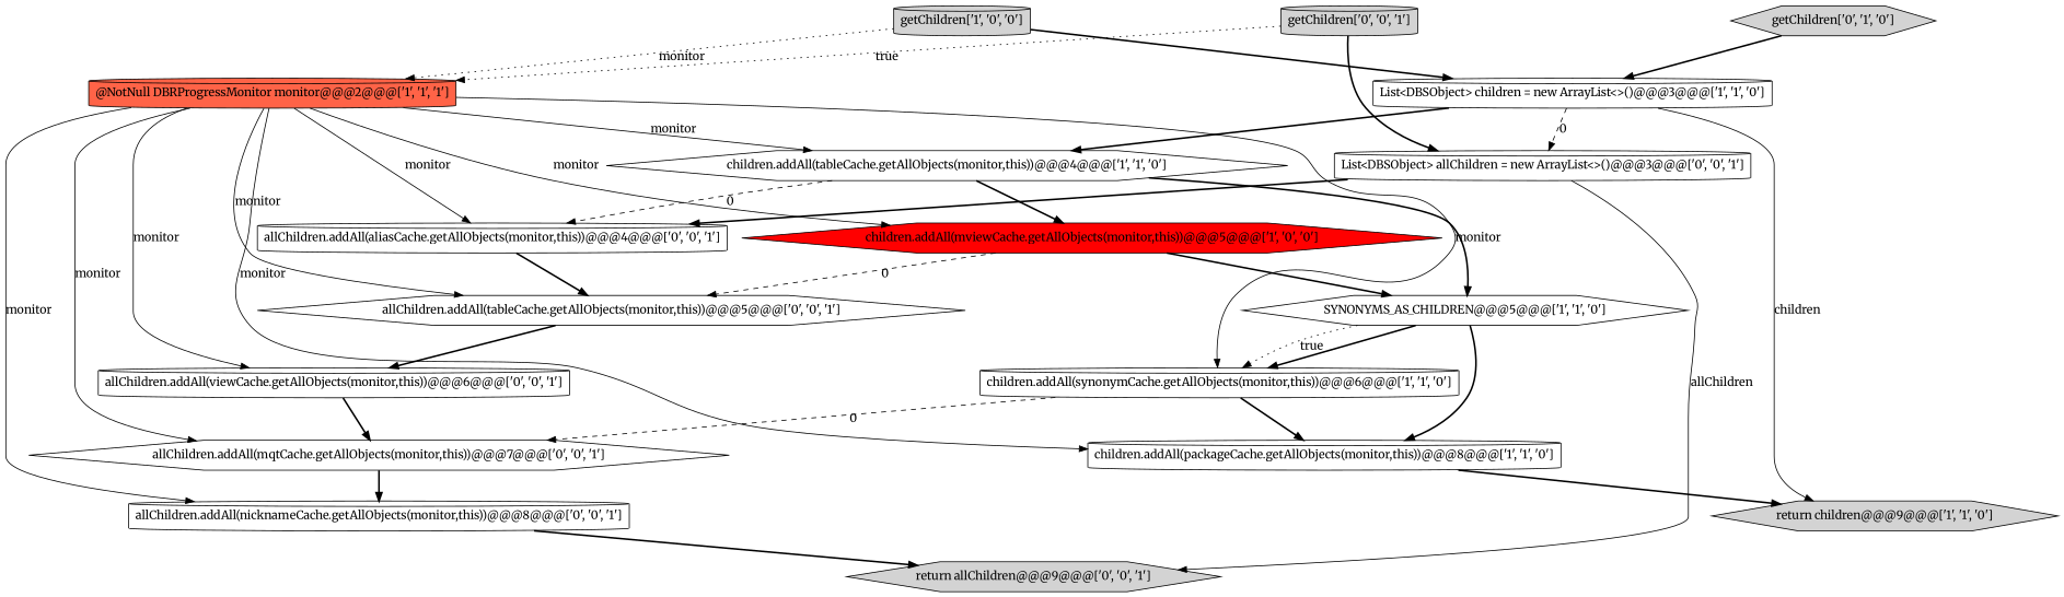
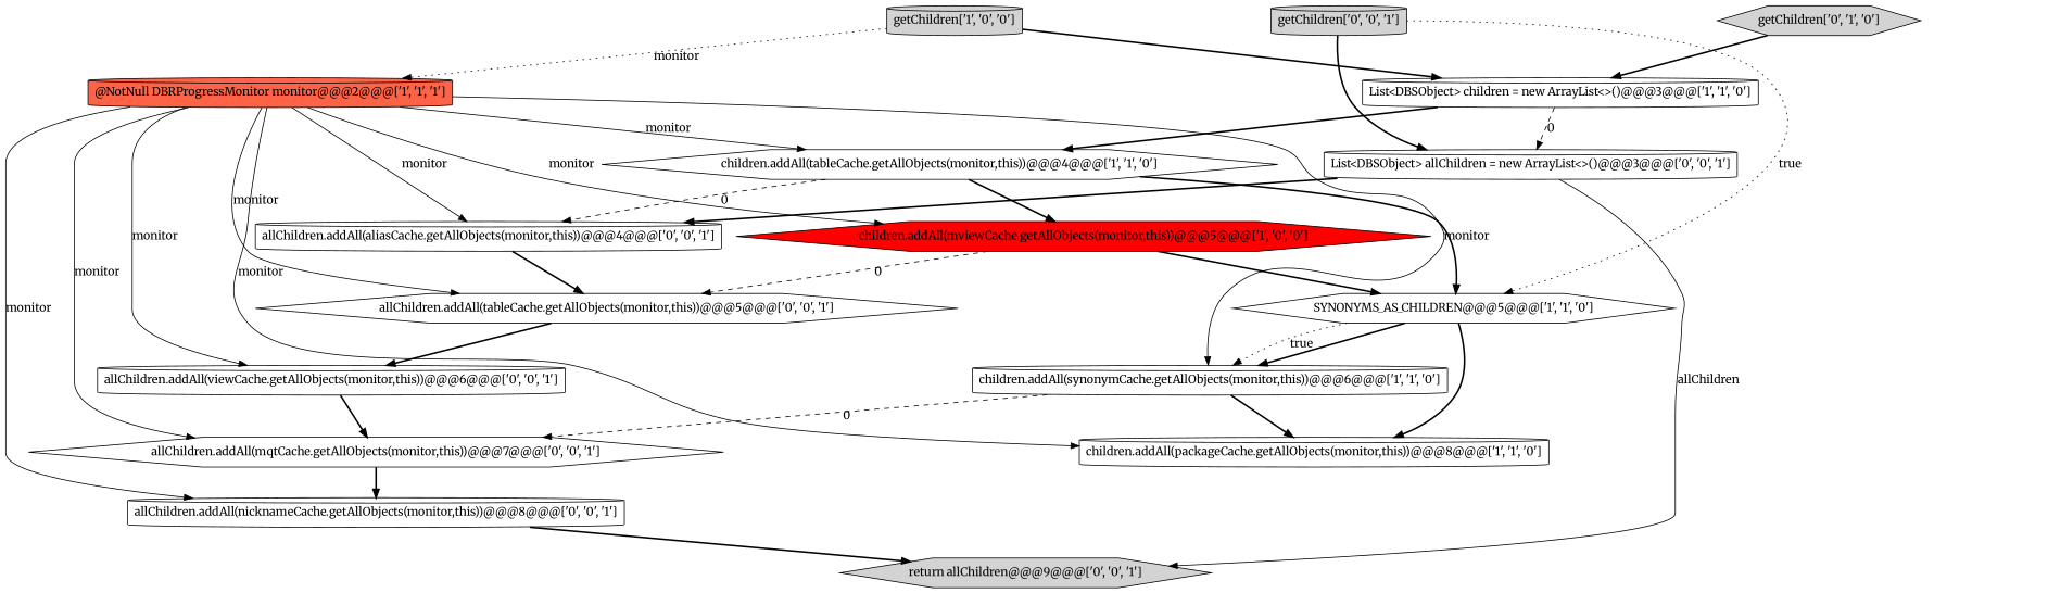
  digraph {
    fontname=Merriweather
    node [fillcolor=white fontname=Merriweather shape=cylinder style=filled]
    edge [fontname=Merriweather style=bold]
-   n1 [fillcolor=lightgray label="return children@@@9@@@['1', '1', '0']" shape=hexagon]
    n2 [label="children.addAll(tableCache.getAllObjects(monitor,this))@@@4@@@['1', '1', '0']" shape=hexagon]
    n3 [label="SYNONYMS_AS_CHILDREN@@@5@@@['1', '1', '0']" shape=hexagon]
    n4 [fillcolor=red label="children.addAll(mviewCache.getAllObjects(monitor,this))@@@5@@@['1', '0', '0']" shape=hexagon]
    n5 [label="allChildren.addAll(aliasCache.getAllObjects(monitor,this))@@@4@@@['0', '0', '1']"]
    n6 [label="children.addAll(packageCache.getAllObjects(monitor,this))@@@8@@@['1', '1', '0']"]
    n7 [label="children.addAll(synonymCache.getAllObjects(monitor,this))@@@6@@@['1', '1', '0']"]
    n8 [label="allChildren.addAll(tableCache.getAllObjects(monitor,this))@@@5@@@['0', '0', '1']" shape=hexagon]
    n9 [label="allChildren.addAll(mqtCache.getAllObjects(monitor,this))@@@7@@@['0', '0', '1']" shape=hexagon]
    n10 [fillcolor=lightgray label="getChildren['1', '0', '0']"]
    n11 [fillcolor=tomato label="@NotNull DBRProgressMonitor monitor@@@2@@@['1', '1', '1']"]
    n12 [label="List<DBSObject> children = new ArrayList<>()@@@3@@@['1', '1', '0']"]
    n13 [label="allChildren.addAll(nicknameCache.getAllObjects(monitor,this))@@@8@@@['0', '0', '1']"]
    n14 [label="allChildren.addAll(viewCache.getAllObjects(monitor,this))@@@6@@@['0', '0', '1']"]
    n15 [label="List<DBSObject> allChildren = new ArrayList<>()@@@3@@@['0', '0', '1']"]
    n16 [fillcolor=lightgray label="return allChildren@@@9@@@['0', '0', '1']" shape=hexagon]
    n17 [fillcolor=lightgray label="getChildren['0', '0', '1']"]
    n18 [fillcolor=lightgray label="getChildren['0', '1', '0']" shape=hexagon]
    n2 -> n3
    n2 -> n4
    n2 -> n5 [label=0 style=dashed]
    n3 -> n6
    n3 -> n7
    n3 -> n7 [label=true style=dotted]
    n4 -> n3
    n4 -> n8 [label=0 style=dashed]
    n5 -> n8
-   n6 -> n1
    n7 -> n6
    n7 -> n9 [label=0 style=dashed]
    n8 -> n14
    n9 -> n13
    n10 -> n11 [label=monitor style=dotted]
    n10 -> n12
    n11 -> n2 [label=monitor style=solid]
    n11 -> n4 [label=monitor style=solid]
    n11 -> n5 [label=monitor style=solid]
    n11 -> n6 [label=monitor style=solid]
    n11 -> n7 [label=monitor style=solid]
    n11 -> n8 [label=monitor style=solid]
    n11 -> n9 [label=monitor style=solid]
    n11 -> n13 [label=monitor style=solid]
    n11 -> n14 [label=monitor style=solid]
-   n12 -> n1 [label=children style=solid]
    n12 -> n2
    n12 -> n15 [label=0 style=dashed]
    n13 -> n16
    n14 -> n9
    n15 -> n5
    n15 -> n16 [label=allChildren style=solid]
-   n17 -> n11 [label=true style=dotted]
+   n17 -> n3 [label=true style=dotted]
    n17 -> n15
    n18 -> n12
  }
